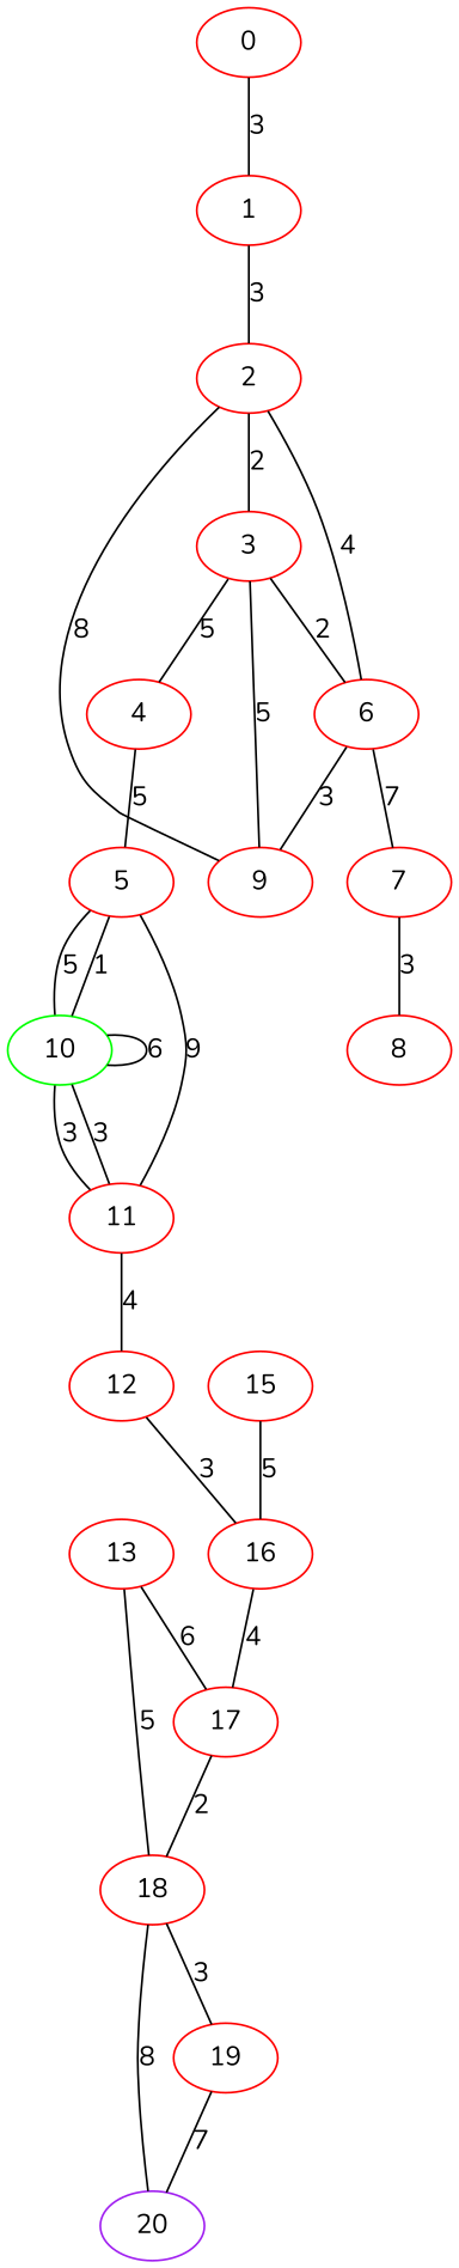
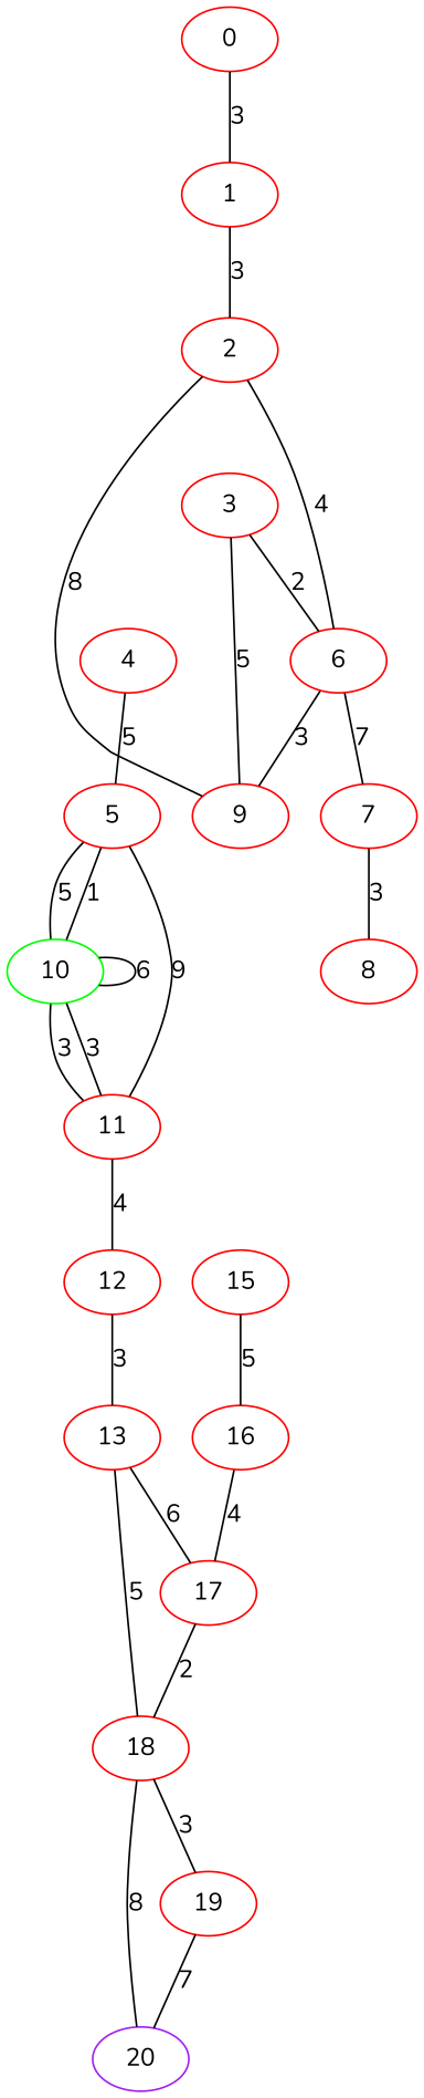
  graph {
    fontname=Nunito
    node [color=red fontname=Nunito weight=1]
    edge [fontname=Nunito]
    0
    1
    2
    3
    6
    9
    4
    7
    5
    10 [color=green weight=2]
    11
    12
    8
    13
    17
    18
    19
    20 [color=purple weight=4]
    15
    16
    0 -- 1 [label=3]
    1 -- 2 [label=3]
-   2 -- 3 [label=2]
    2 -- 6 [label=4]
    2 -- 9 [label=8]
    3 -- 6 [label=2]
    3 -- 9 [label=5]
-   3 -- 4 [label=5]
    6 -- 9 [label=3]
    6 -- 7 [label=7]
    4 -- 5 [label=5]
    7 -- 8 [label=3]
    5 -- 10 [label=5]
    5 -- 10 [label=1]
    5 -- 11 [label=9]
    10 -- 10 [label=6]
    10 -- 11 [label=3]
    10 -- 11 [label=3]
    11 -- 12 [label=4]
-   12 -- 16 [label=3]
+   12 -- 13 [label=3]
    13 -- 17 [label=6]
    13 -- 18 [label=5]
    17 -- 18 [label=2]
    18 -- 19 [label=3]
    18 -- 20 [label=8]
    19 -- 20 [label=7]
    15 -- 16 [label=5]
    16 -- 17 [label=4]
  }
